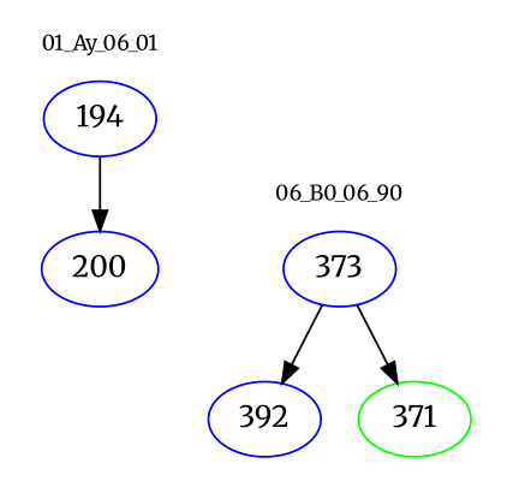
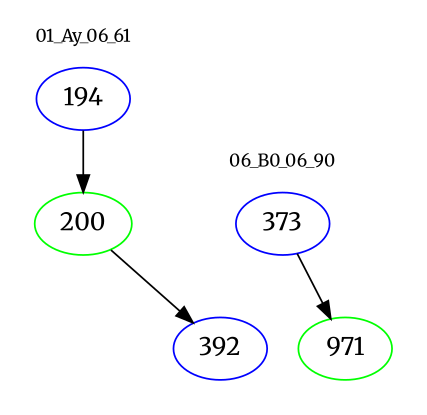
  digraph {
    fontname=Merriweather
    node [color=blue fontname=Merriweather]
    edge [color=black fontname=Merriweather]
    n1 [label=194]
-   n2 [label=200]
+   n2 [color=green label=200]
    n3 [label=373]
-   n4 [color=green label=371]
+   n4 [color=green label=971]
    n5 [label=392]
    subgraph cluster_1 {
      color=white
      fontsize=10
-     label="01_Ay_06_01"
+     label="01_Ay_06_61"
      n1
      n2
    }
    subgraph cluster_2 {
      color=white
      fontsize=10
      label="06_B0_06_90"
      n3
      n4
      n5
    }
    n1 -> n2
    n3 -> n4
-   n3 -> n5
+   n2 -> n5
  }
